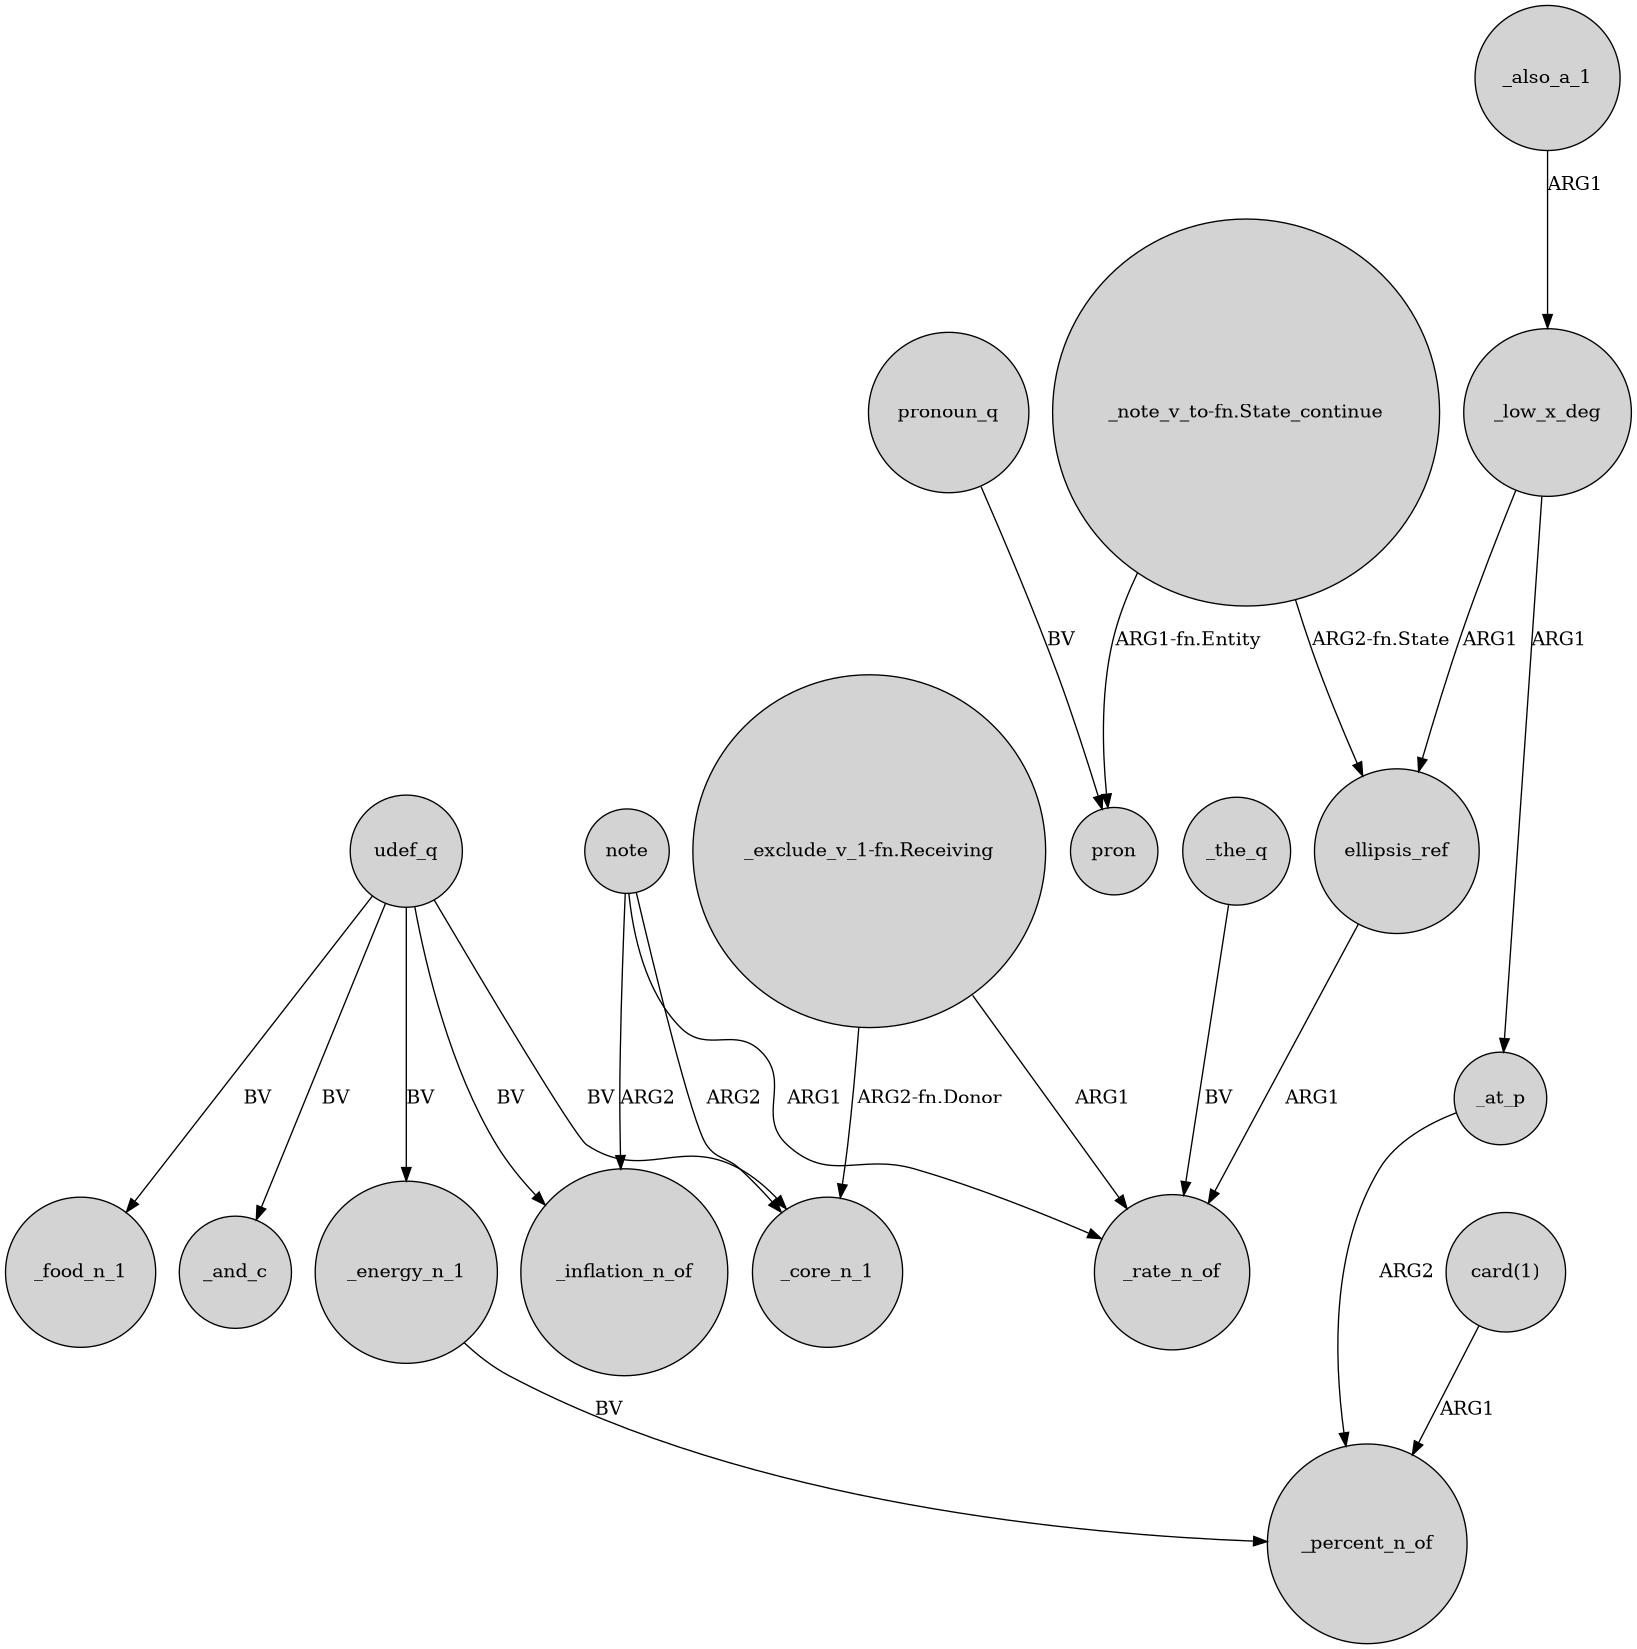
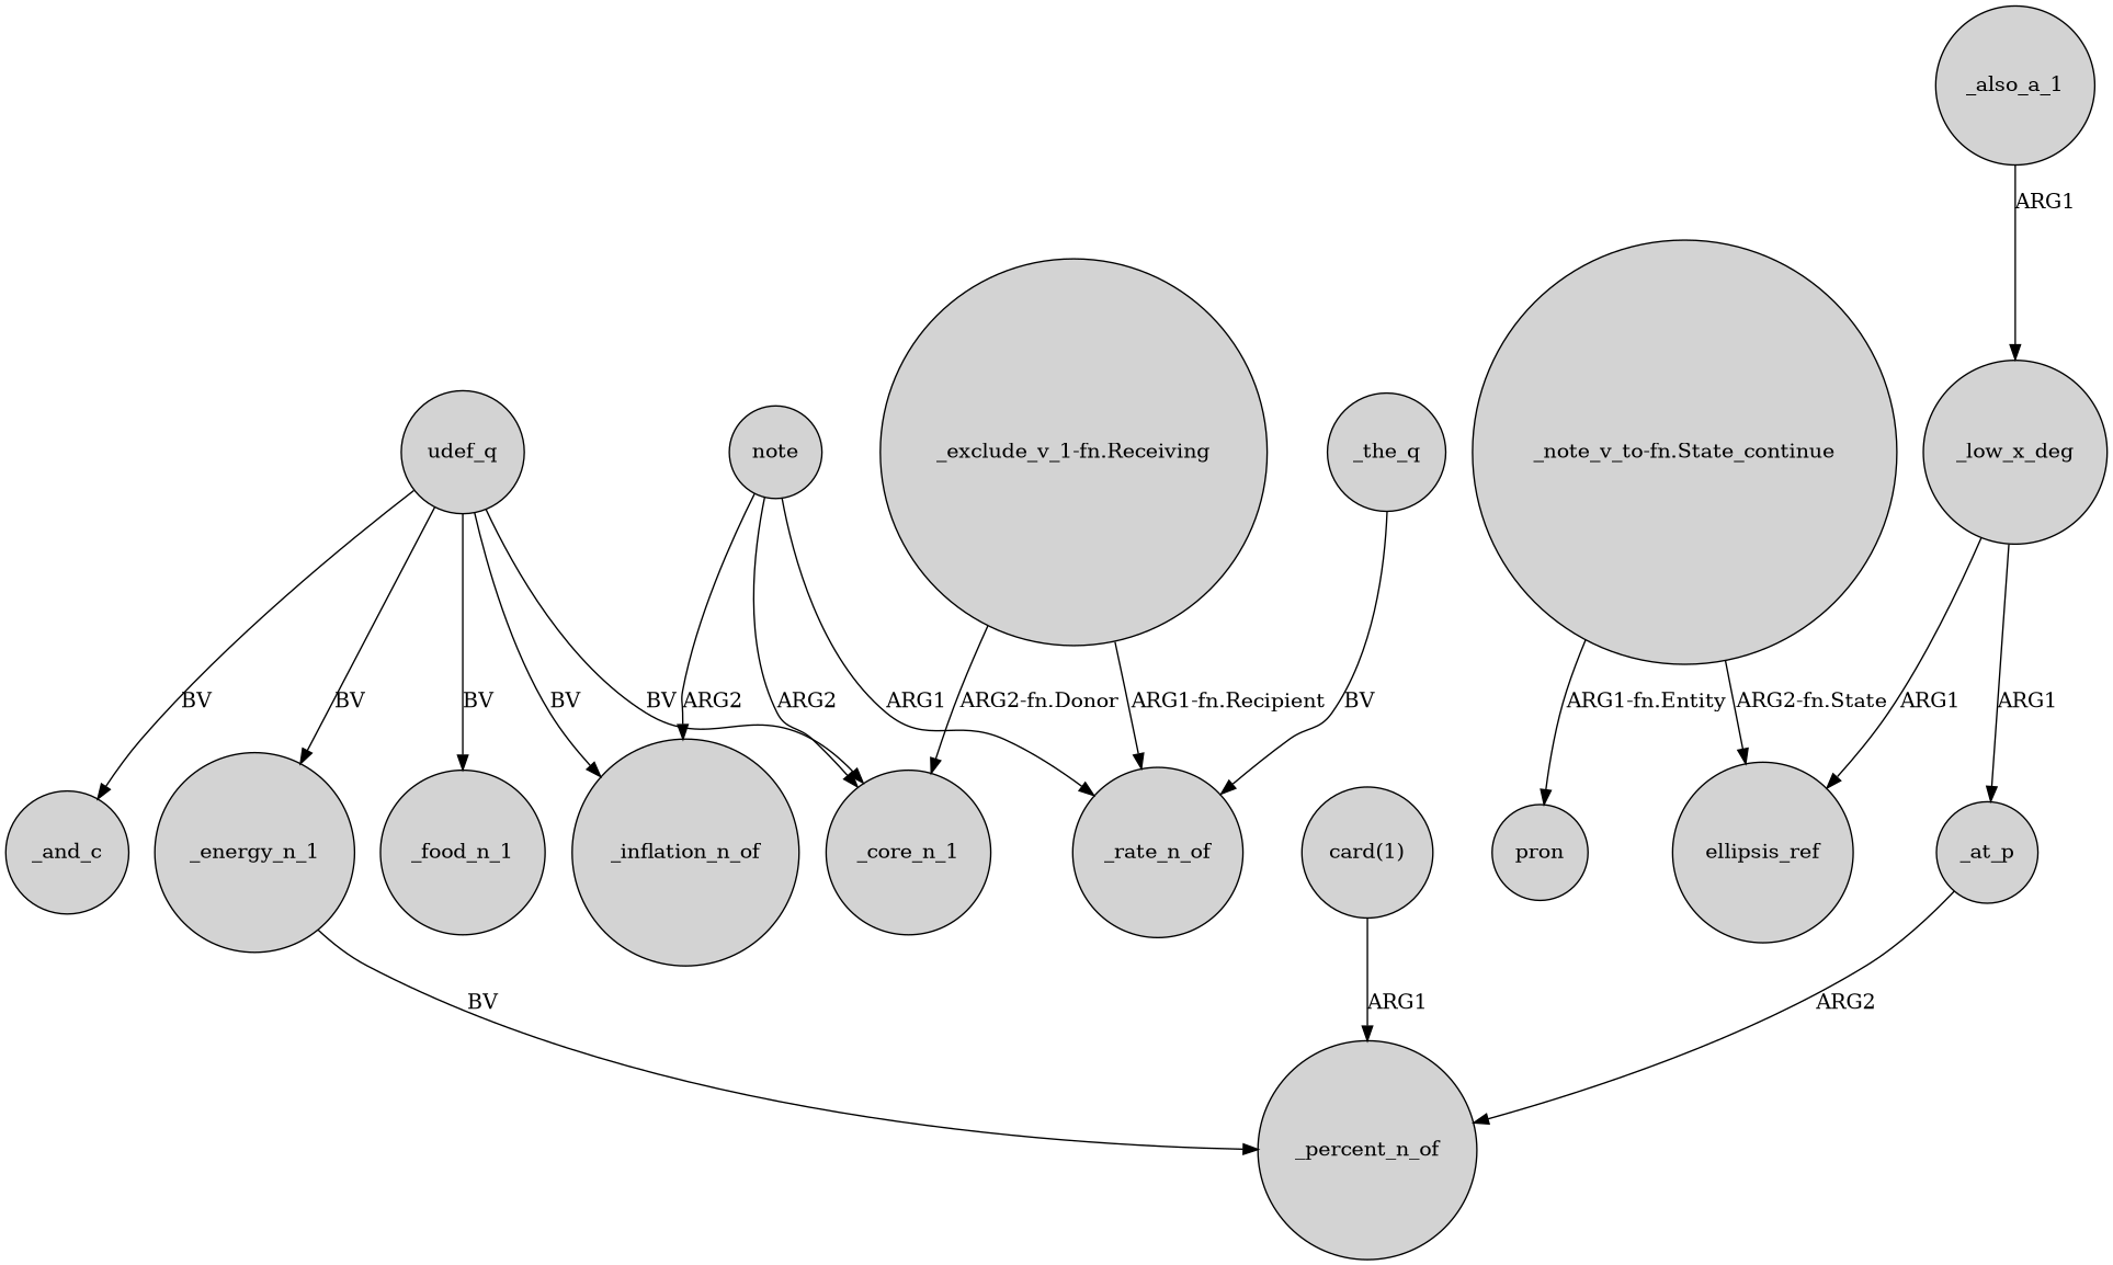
  digraph {
    node [shape=circle style=filled]
    _at_p
    _percent_n_of
    ellipsis_ref
    _rate_n_of
    n5 [label=note]
    _inflation_n_of
    _core_n_1
    udef_q
    _and_c
    _energy_n_1
    _food_n_1
    "_exclude_v_1-fn.Receiving"
    _the_q
-   pronoun_q
    pron
    _also_a_1
    _low_x_deg
    "_note_v_to-fn.State_continue"
    "card(1)"
    _at_p -> _percent_n_of [label=ARG2]
-   ellipsis_ref -> _rate_n_of [label=ARG1]
    n5 -> _rate_n_of [label=ARG1]
    n5 -> _inflation_n_of [label=ARG2]
    n5 -> _core_n_1 [label=ARG2]
    udef_q -> _inflation_n_of [label=BV]
    udef_q -> _core_n_1 [label=BV]
    udef_q -> _and_c [label=BV]
    udef_q -> _energy_n_1 [label=BV]
    udef_q -> _food_n_1 [label=BV]
    _energy_n_1 -> _percent_n_of [label=BV]
-   "_exclude_v_1-fn.Receiving" -> _rate_n_of [label=ARG1]
+   "_exclude_v_1-fn.Receiving" -> _rate_n_of [label="ARG1-fn.Recipient"]
    "_exclude_v_1-fn.Receiving" -> _core_n_1 [label="ARG2-fn.Donor"]
    _the_q -> _rate_n_of [label=BV]
-   pronoun_q -> pron [label=BV]
    _also_a_1 -> _low_x_deg [label=ARG1]
    _low_x_deg -> _at_p [label=ARG1]
    _low_x_deg -> ellipsis_ref [label=ARG1]
    "_note_v_to-fn.State_continue" -> ellipsis_ref [label="ARG2-fn.State"]
    "_note_v_to-fn.State_continue" -> pron [label="ARG1-fn.Entity"]
    "card(1)" -> _percent_n_of [label=ARG1]
  }
